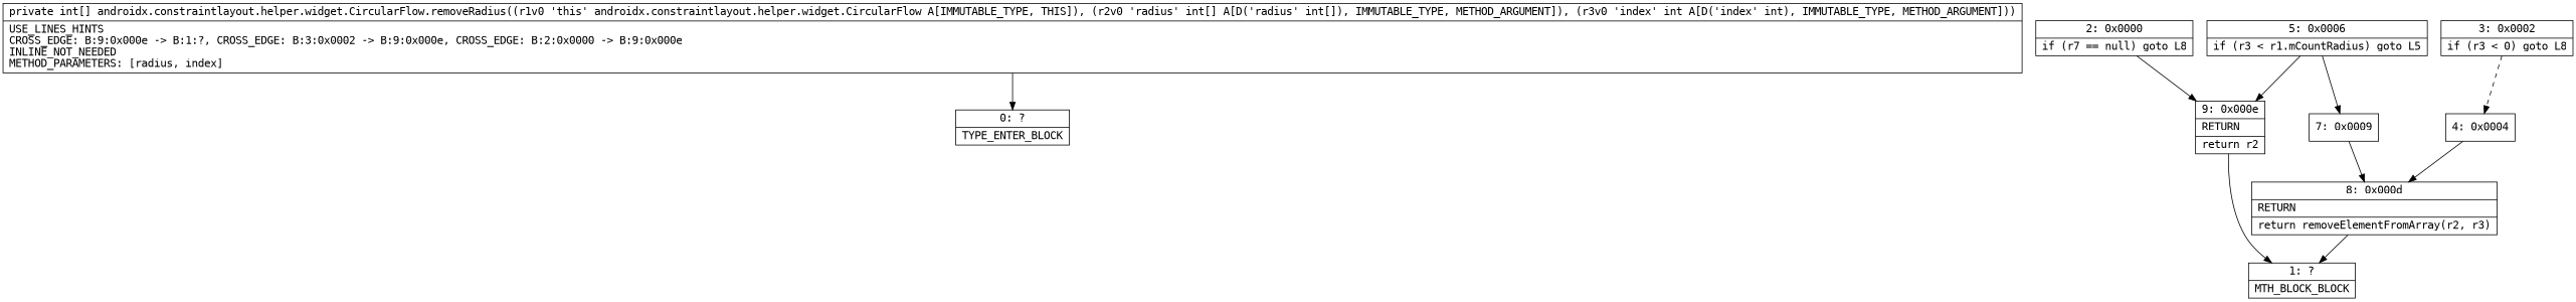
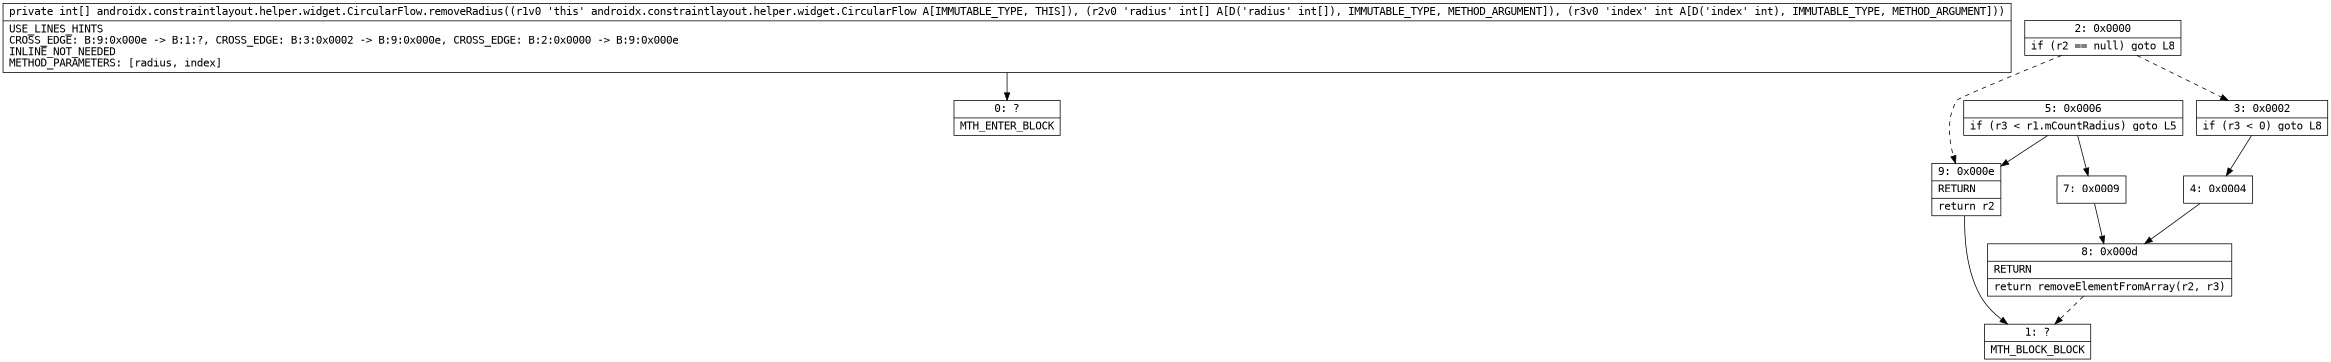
  digraph {
    fontname="DejaVu Sans Mono"
    node [fontname="DejaVu Sans Mono" shape=record]
    edge [fontname="DejaVu Sans Mono"]
-   n1 [label="{0\:\ ?|TYPE_ENTER_BLOCK\l}"]
-   n2 [label="{2\:\ 0x0000|if (r7 == null) goto L8\l}"]
+   n1 [label="{0\:\ ?|MTH_ENTER_BLOCK\l}"]
+   n2 [label="{2\:\ 0x0000|if (r2 == null) goto L8\l}"]
    n3 [label="{3\:\ 0x0002|if (r3 \< 0) goto L8\l}"]
    n4 [label="{9\:\ 0x000e|RETURN\l|return r2\l}"]
    n5 [label="{4\:\ 0x0004}"]
    n6 [label="{1\:\ ?|MTH_BLOCK_BLOCK\l}"]
    n7 [label="{8\:\ 0x000d|RETURN\l|return removeElementFromArray(r2, r3)\l}"]
    n8 [label="{5\:\ 0x0006|if (r3 \< r1.mCountRadius) goto L5\l}"]
    n9 [label="{7\:\ 0x0009}"]
    n10 [label="{private int[] androidx.constraintlayout.helper.widget.CircularFlow.removeRadius((r1v0 'this' androidx.constraintlayout.helper.widget.CircularFlow A[IMMUTABLE_TYPE, THIS]), (r2v0 'radius' int[] A[D('radius' int[]), IMMUTABLE_TYPE, METHOD_ARGUMENT]), (r3v0 'index' int A[D('index' int), IMMUTABLE_TYPE, METHOD_ARGUMENT]))  | USE_LINES_HINTS\lCROSS_EDGE: B:9:0x000e \-\> B:1:?, CROSS_EDGE: B:3:0x0002 \-\> B:9:0x000e, CROSS_EDGE: B:2:0x0000 \-\> B:9:0x000e\lINLINE_NOT_NEEDED\lMETHOD_PARAMETERS: [radius, index]\l}"]
-   n2 -> n4
-   n3 -> n5 [style=dashed]
+   n2 -> n3 [style=dashed]
+   n2 -> n4 [style=dashed]
+   n3 -> n5 [style=solid]
    n4 -> n6
    n5 -> n7
-   n7 -> n6
+   n7 -> n6 [style=dashed]
    n8 -> n4 [style=solid]
    n8 -> n9
    n9 -> n7
    n10 -> n1
  }
